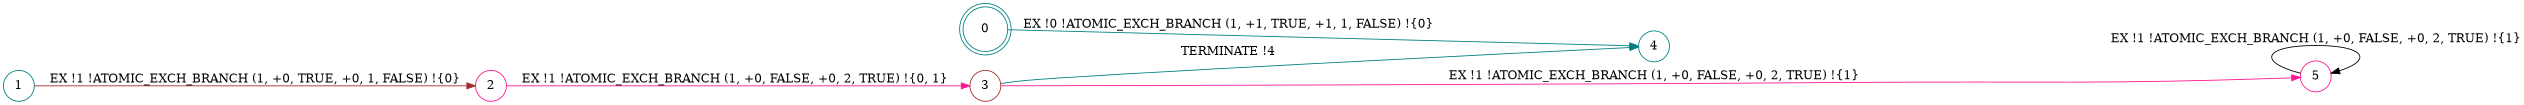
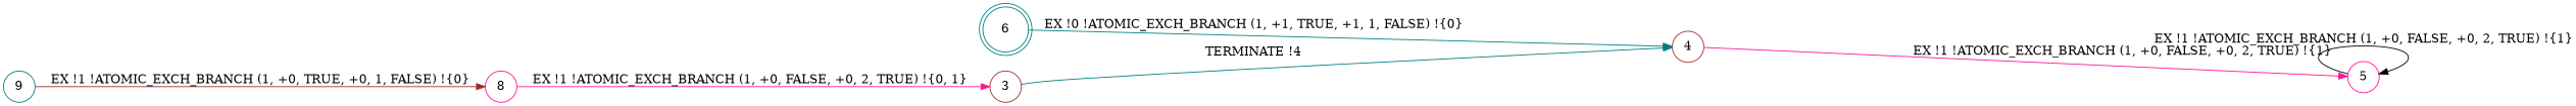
  digraph {
    rankdir=LR
    node [color=teal shape=circle]
    edge [color=teal]
-   0 [peripheries=2]
-   4
-   2 [color=deeppink]
-   1
+   0 [peripheries=2 label=6]
+   4 [color=brown]
+   2 [color=deeppink label=8]
+   1 [label=9]
    3 [color=brown]
    5 [color=deeppink]
    0 -> 4 [label="EX !0 !ATOMIC_EXCH_BRANCH (1, +1, TRUE, +1, 1, FALSE) !{0}"]
-   3 -> 5 [color=deeppink label="EX !1 !ATOMIC_EXCH_BRANCH (1, +0, FALSE, +0, 2, TRUE) !{1}"]
+   4 -> 5 [color=deeppink label="EX !1 !ATOMIC_EXCH_BRANCH (1, +0, FALSE, +0, 2, TRUE) !{1}"]
    2 -> 3 [color=deeppink label="EX !1 !ATOMIC_EXCH_BRANCH (1, +0, FALSE, +0, 2, TRUE) !{0, 1}"]
    1 -> 2 [color=brown label="EX !1 !ATOMIC_EXCH_BRANCH (1, +0, TRUE, +0, 1, FALSE) !{0}"]
    3 -> 4 [label="TERMINATE !4"]
    5 -> 5 [color=black label="EX !1 !ATOMIC_EXCH_BRANCH (1, +0, FALSE, +0, 2, TRUE) !{1}"]
  }
